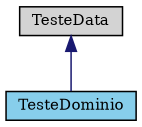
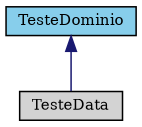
  digraph {
    fontname="DejaVu Serif"
    node [color=black fontname="DejaVu Serif" fontsize=10 shape=record style=filled]
    n1 [fillcolor=lightgrey fontcolor=black height=0.2 label=TesteData width=0.4]
    n2 [fillcolor=skyblue height=0.2 label=TesteDominio width=0.4]
-   n1 -> n2 [color=midnightblue dir=back fontname="DejaVu Serif" fontsize=10 labelfontname=Helvetica labelfontsize=10 style=solid]
+   n2 -> n1 [color=midnightblue dir=back fontname="DejaVu Serif" fontsize=10 labelfontname=Helvetica labelfontsize=10 style=solid]
  }
